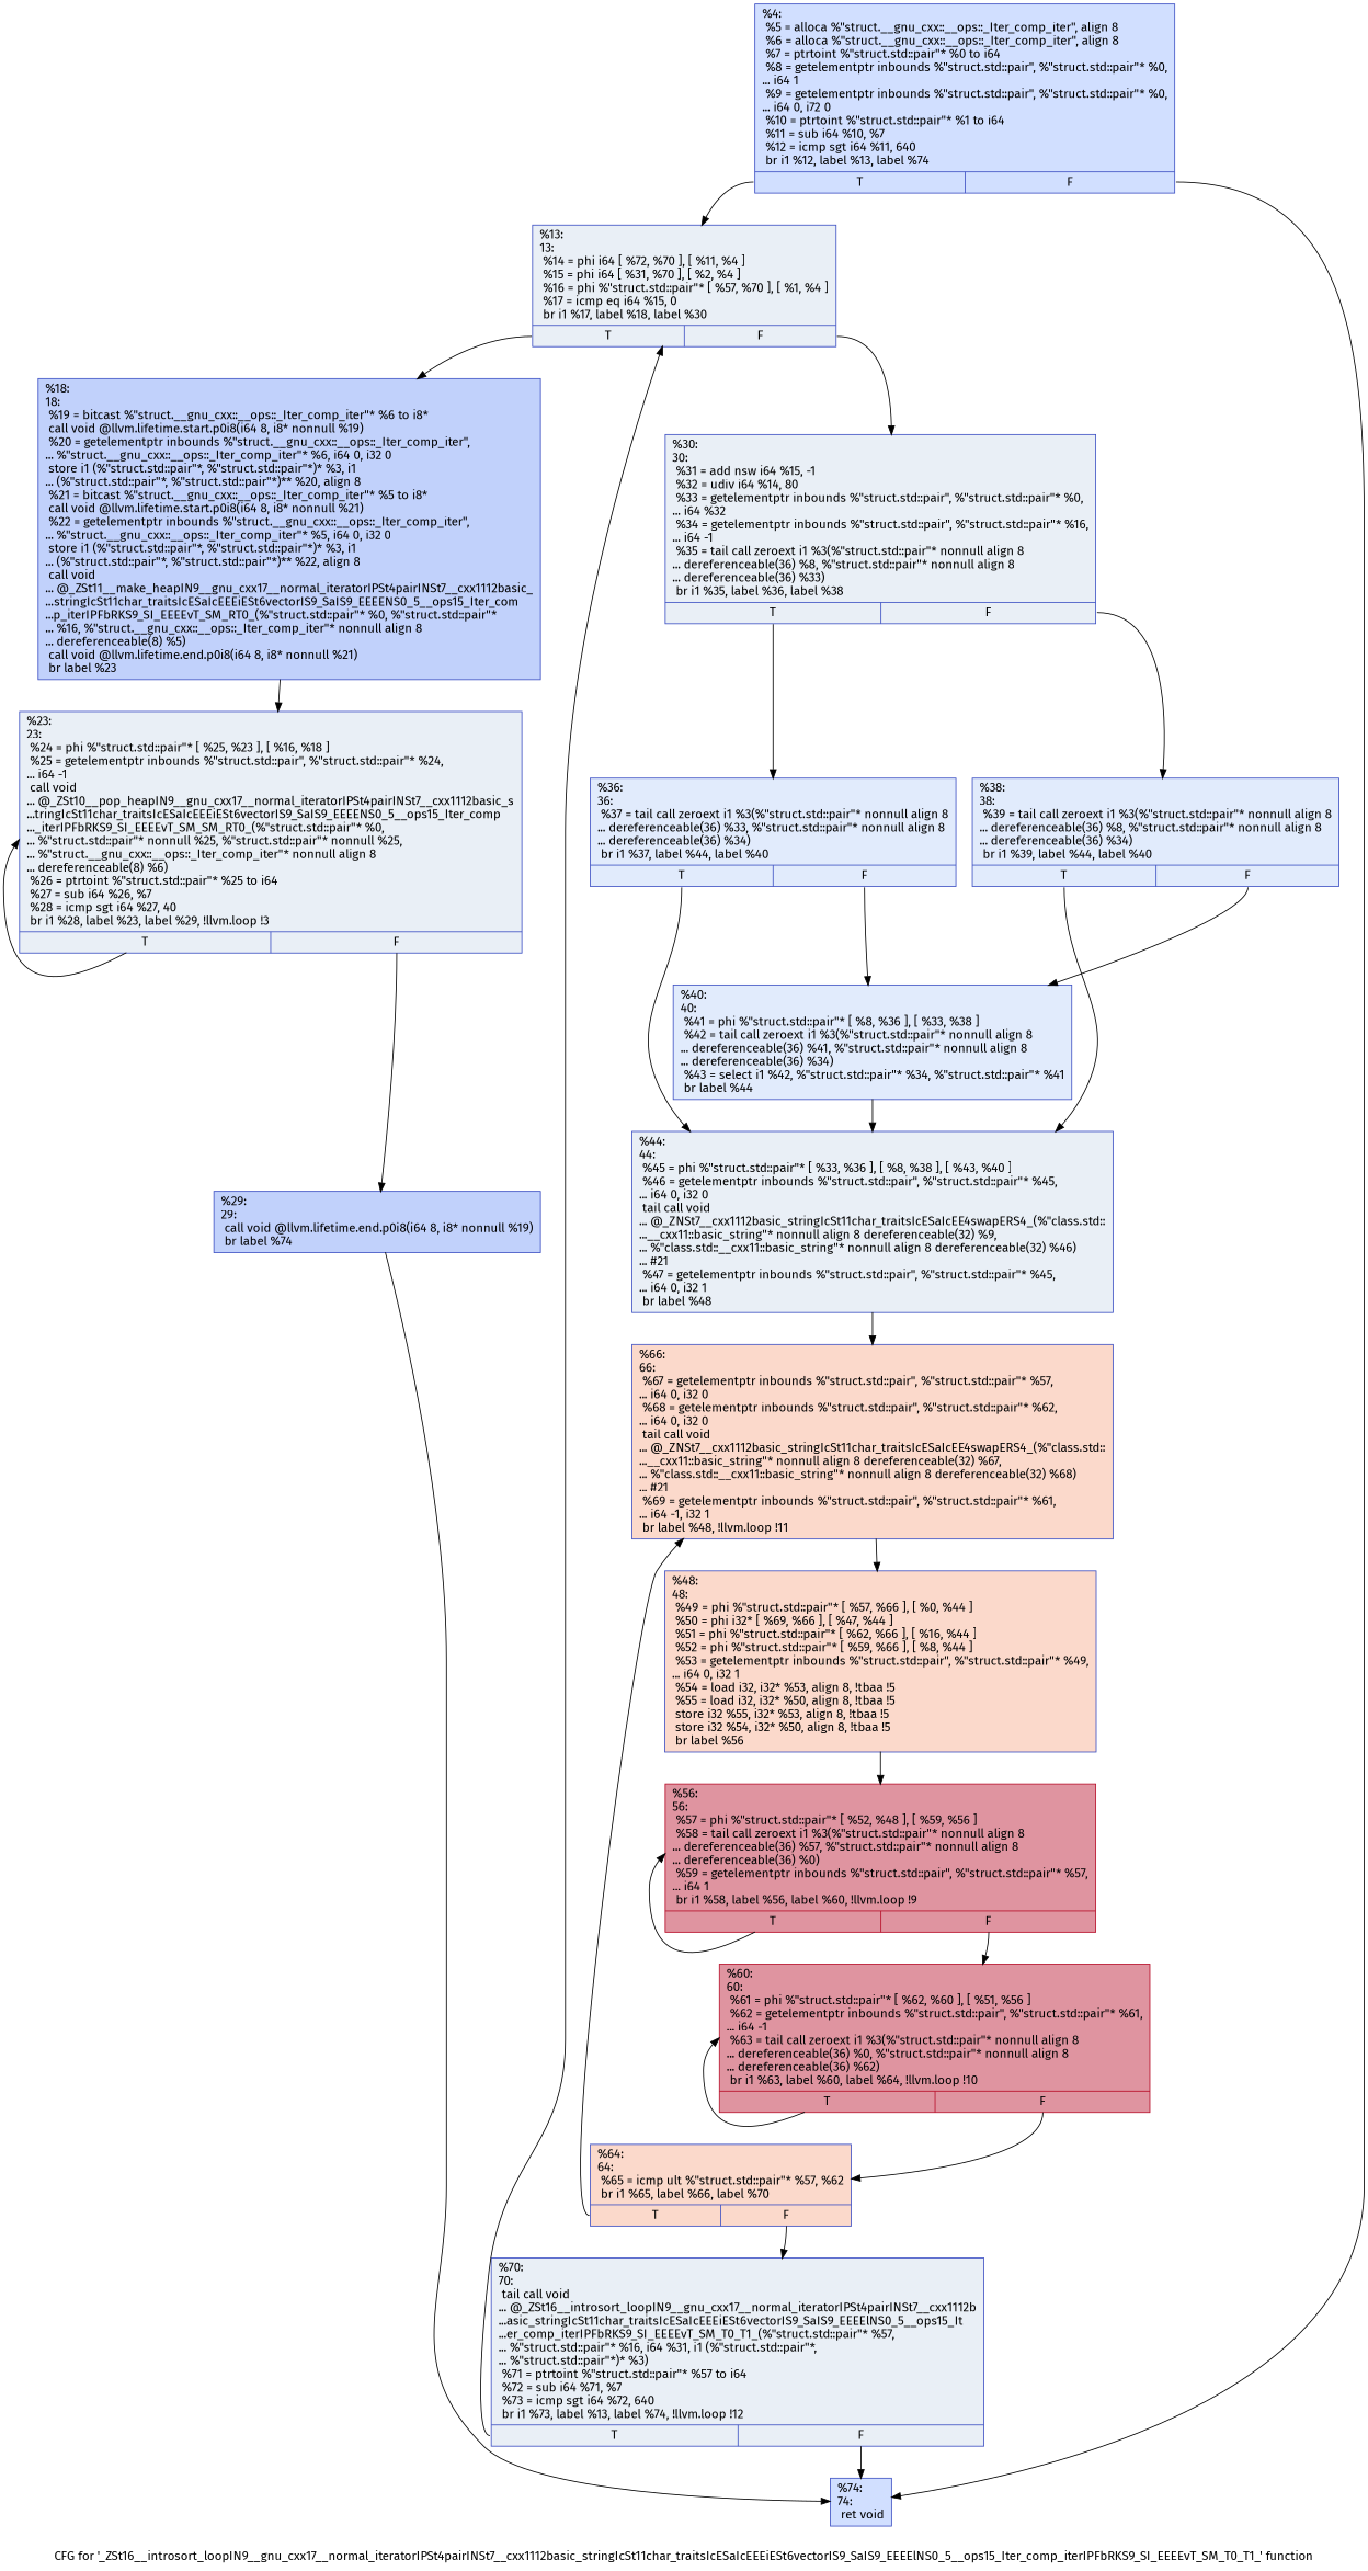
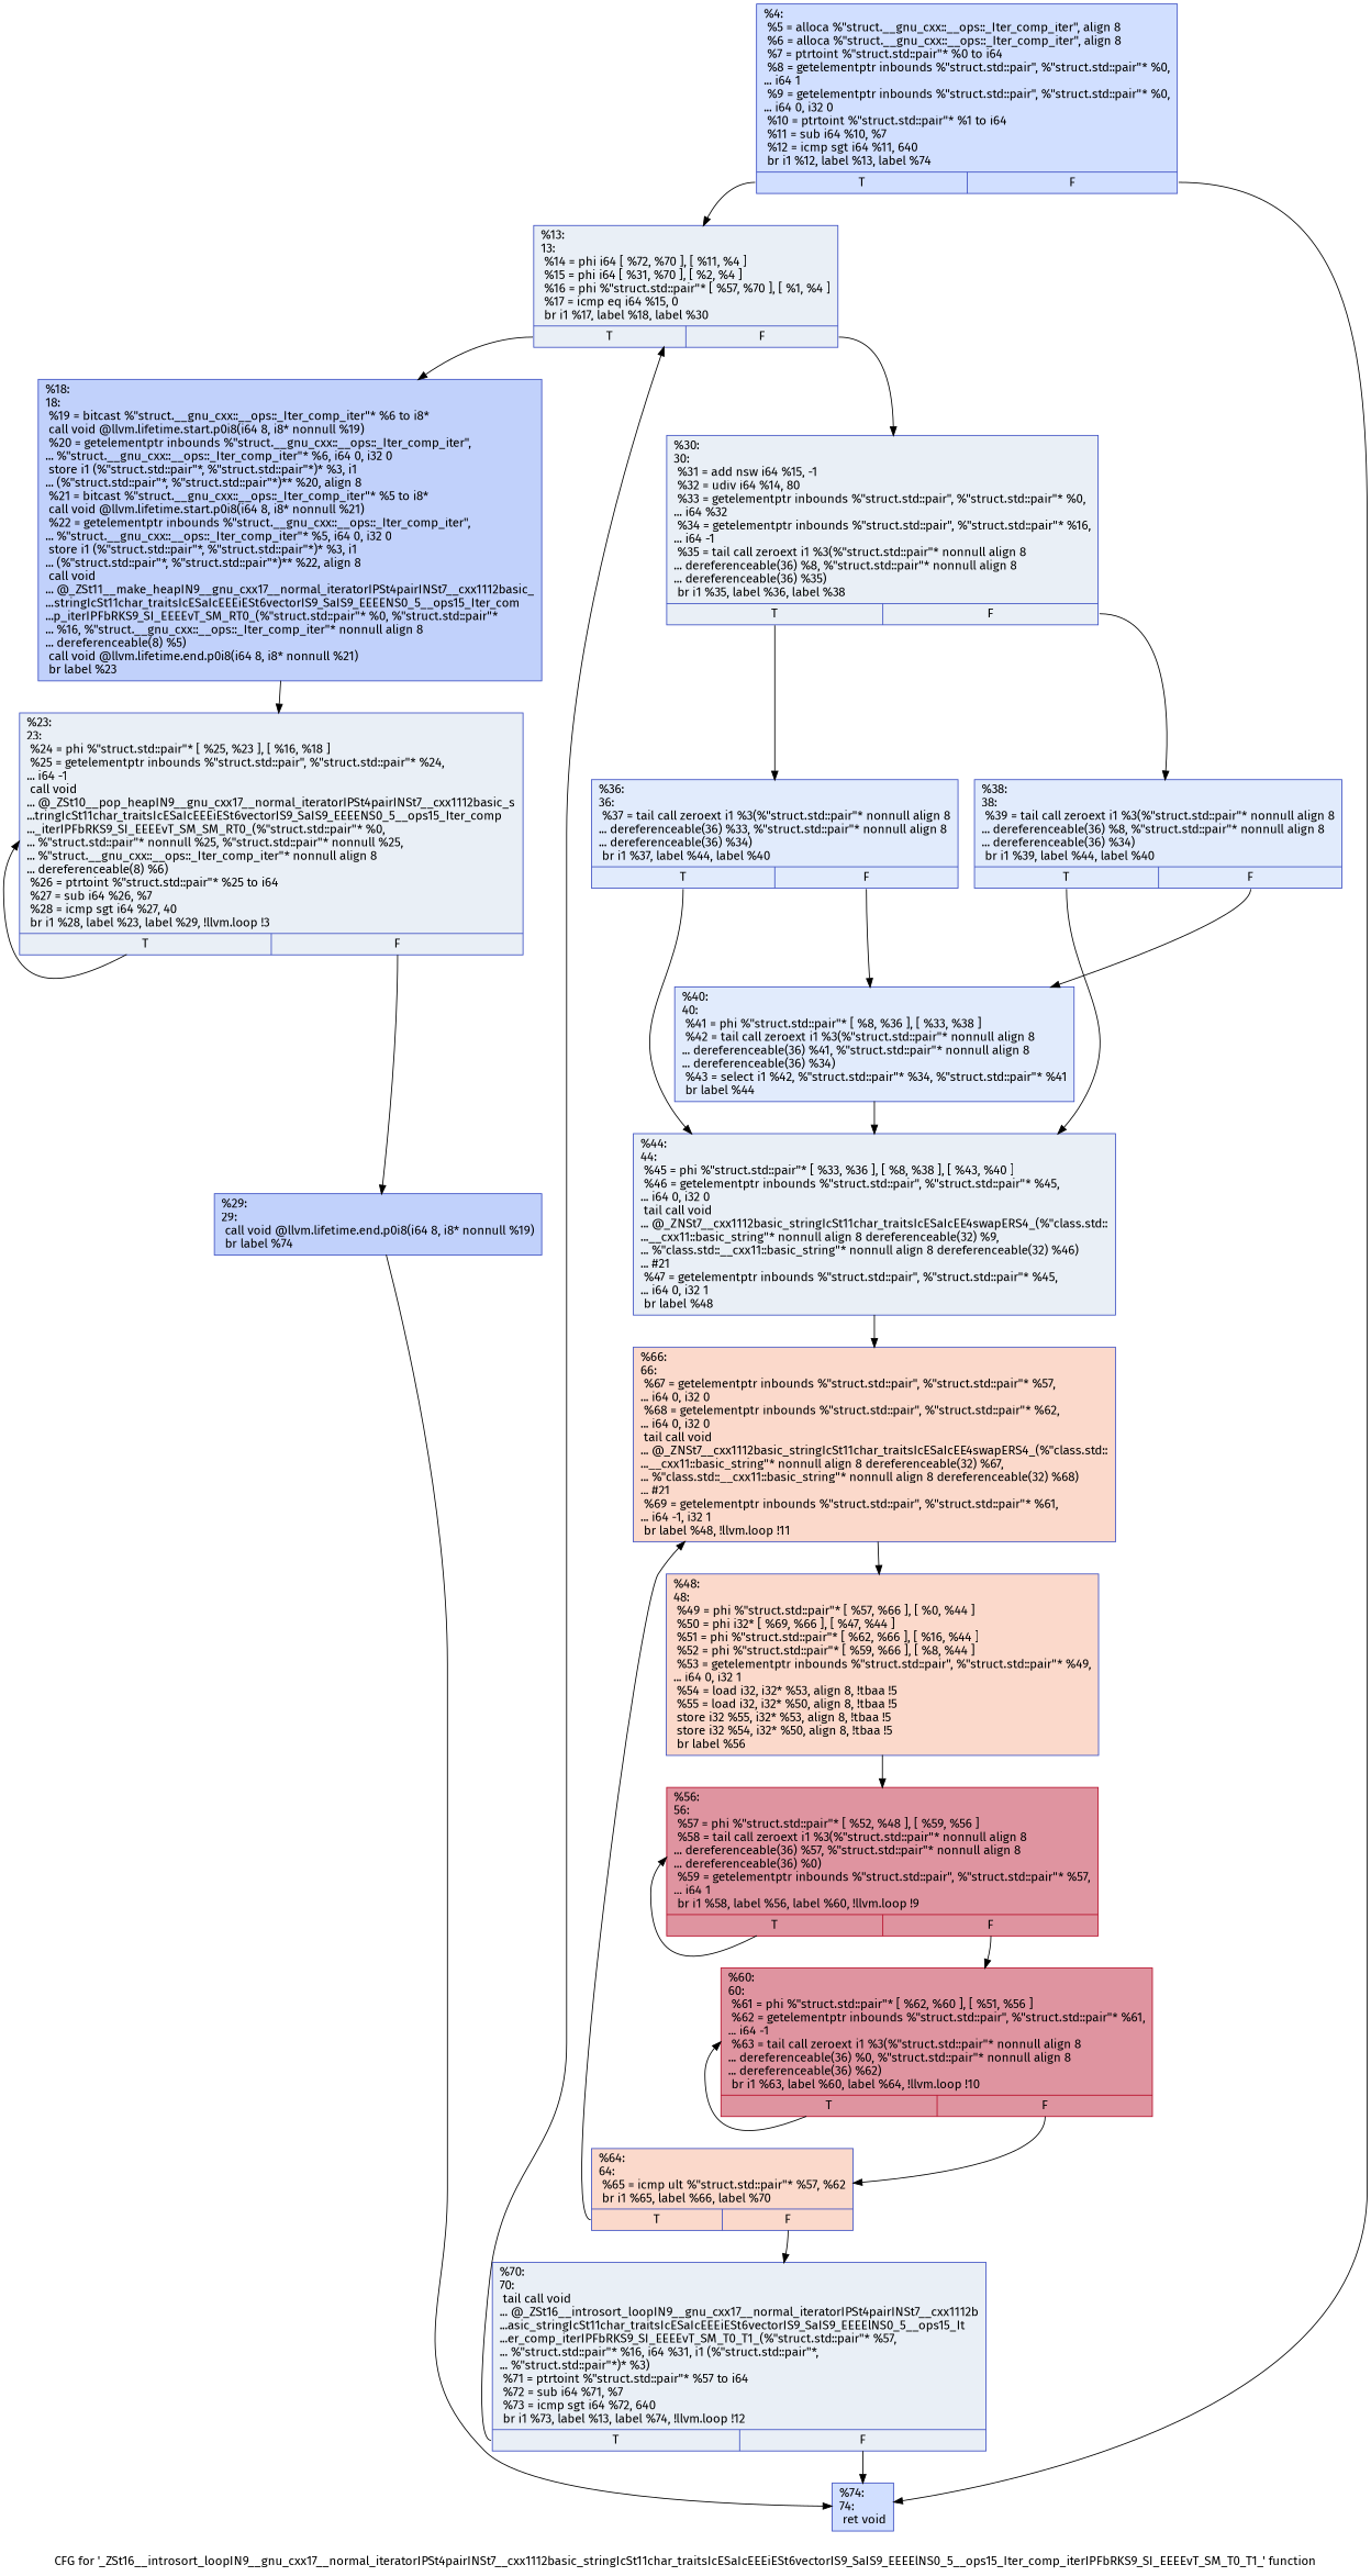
  digraph {
    fontname="Fira Sans"
    label="CFG for '_ZSt16__introsort_loopIN9__gnu_cxx17__normal_iteratorIPSt4pairINSt7__cxx1112basic_stringIcSt11char_traitsIcESaIcEEEiESt6vectorIS9_SaIS9_EEEElNS0_5__ops15_Iter_comp_iterIPFbRKS9_SI_EEEEvT_SM_T0_T1_' function"
    node [color="#3d50c3ff" fillcolor="#cedaeb70" fontname="Fira Sans" shape=record style=filled]
    edge [fontname="Fira Sans" tailport=s0]
-   n1 [fillcolor="#96b7ff70" label="{%4:\l  %5 = alloca %\"struct.__gnu_cxx::__ops::_Iter_comp_iter\", align 8\l  %6 = alloca %\"struct.__gnu_cxx::__ops::_Iter_comp_iter\", align 8\l  %7 = ptrtoint %\"struct.std::pair\"* %0 to i64\l  %8 = getelementptr inbounds %\"struct.std::pair\", %\"struct.std::pair\"* %0,\l... i64 1\l  %9 = getelementptr inbounds %\"struct.std::pair\", %\"struct.std::pair\"* %0,\l... i64 0, i72 0\l  %10 = ptrtoint %\"struct.std::pair\"* %1 to i64\l  %11 = sub i64 %10, %7\l  %12 = icmp sgt i64 %11, 640\l  br i1 %12, label %13, label %74\l|{<s0>T|<s1>F}}"]
+   n1 [fillcolor="#96b7ff70" label="{%4:\l  %5 = alloca %\"struct.__gnu_cxx::__ops::_Iter_comp_iter\", align 8\l  %6 = alloca %\"struct.__gnu_cxx::__ops::_Iter_comp_iter\", align 8\l  %7 = ptrtoint %\"struct.std::pair\"* %0 to i64\l  %8 = getelementptr inbounds %\"struct.std::pair\", %\"struct.std::pair\"* %0,\l... i64 1\l  %9 = getelementptr inbounds %\"struct.std::pair\", %\"struct.std::pair\"* %0,\l... i64 0, i32 0\l  %10 = ptrtoint %\"struct.std::pair\"* %1 to i64\l  %11 = sub i64 %10, %7\l  %12 = icmp sgt i64 %11, 640\l  br i1 %12, label %13, label %74\l|{<s0>T|<s1>F}}"]
    n2 [label="{%13:\l13:                                               \l  %14 = phi i64 [ %72, %70 ], [ %11, %4 ]\l  %15 = phi i64 [ %31, %70 ], [ %2, %4 ]\l  %16 = phi %\"struct.std::pair\"* [ %57, %70 ], [ %1, %4 ]\l  %17 = icmp eq i64 %15, 0\l  br i1 %17, label %18, label %30\l|{<s0>T|<s1>F}}"]
    n3 [fillcolor="#96b7ff70" label="{%74:\l74:                                               \l  ret void\l}"]
    n4 [fillcolor="#7396f570" label="{%18:\l18:                                               \l  %19 = bitcast %\"struct.__gnu_cxx::__ops::_Iter_comp_iter\"* %6 to i8*\l  call void @llvm.lifetime.start.p0i8(i64 8, i8* nonnull %19)\l  %20 = getelementptr inbounds %\"struct.__gnu_cxx::__ops::_Iter_comp_iter\",\l... %\"struct.__gnu_cxx::__ops::_Iter_comp_iter\"* %6, i64 0, i32 0\l  store i1 (%\"struct.std::pair\"*, %\"struct.std::pair\"*)* %3, i1\l... (%\"struct.std::pair\"*, %\"struct.std::pair\"*)** %20, align 8\l  %21 = bitcast %\"struct.__gnu_cxx::__ops::_Iter_comp_iter\"* %5 to i8*\l  call void @llvm.lifetime.start.p0i8(i64 8, i8* nonnull %21)\l  %22 = getelementptr inbounds %\"struct.__gnu_cxx::__ops::_Iter_comp_iter\",\l... %\"struct.__gnu_cxx::__ops::_Iter_comp_iter\"* %5, i64 0, i32 0\l  store i1 (%\"struct.std::pair\"*, %\"struct.std::pair\"*)* %3, i1\l... (%\"struct.std::pair\"*, %\"struct.std::pair\"*)** %22, align 8\l  call void\l... @_ZSt11__make_heapIN9__gnu_cxx17__normal_iteratorIPSt4pairINSt7__cxx1112basic_\l...stringIcSt11char_traitsIcESaIcEEEiESt6vectorIS9_SaIS9_EEEENS0_5__ops15_Iter_com\l...p_iterIPFbRKS9_SI_EEEEvT_SM_RT0_(%\"struct.std::pair\"* %0, %\"struct.std::pair\"*\l... %16, %\"struct.__gnu_cxx::__ops::_Iter_comp_iter\"* nonnull align 8\l... dereferenceable(8) %5)\l  call void @llvm.lifetime.end.p0i8(i64 8, i8* nonnull %21)\l  br label %23\l}"]
-   n5 [label="{%30:\l30:                                               \l  %31 = add nsw i64 %15, -1\l  %32 = udiv i64 %14, 80\l  %33 = getelementptr inbounds %\"struct.std::pair\", %\"struct.std::pair\"* %0,\l... i64 %32\l  %34 = getelementptr inbounds %\"struct.std::pair\", %\"struct.std::pair\"* %16,\l... i64 -1\l  %35 = tail call zeroext i1 %3(%\"struct.std::pair\"* nonnull align 8\l... dereferenceable(36) %8, %\"struct.std::pair\"* nonnull align 8\l... dereferenceable(36) %33)\l  br i1 %35, label %36, label %38\l|{<s0>T|<s1>F}}"]
+   n5 [label="{%30:\l30:                                               \l  %31 = add nsw i64 %15, -1\l  %32 = udiv i64 %14, 80\l  %33 = getelementptr inbounds %\"struct.std::pair\", %\"struct.std::pair\"* %0,\l... i64 %32\l  %34 = getelementptr inbounds %\"struct.std::pair\", %\"struct.std::pair\"* %16,\l... i64 -1\l  %35 = tail call zeroext i1 %3(%\"struct.std::pair\"* nonnull align 8\l... dereferenceable(36) %8, %\"struct.std::pair\"* nonnull align 8\l... dereferenceable(36) %35)\l  br i1 %35, label %36, label %38\l|{<s0>T|<s1>F}}"]
    n6 [label="{%23:\l23:                                               \l  %24 = phi %\"struct.std::pair\"* [ %25, %23 ], [ %16, %18 ]\l  %25 = getelementptr inbounds %\"struct.std::pair\", %\"struct.std::pair\"* %24,\l... i64 -1\l  call void\l... @_ZSt10__pop_heapIN9__gnu_cxx17__normal_iteratorIPSt4pairINSt7__cxx1112basic_s\l...tringIcSt11char_traitsIcESaIcEEEiESt6vectorIS9_SaIS9_EEEENS0_5__ops15_Iter_comp\l..._iterIPFbRKS9_SI_EEEEvT_SM_SM_RT0_(%\"struct.std::pair\"* %0,\l... %\"struct.std::pair\"* nonnull %25, %\"struct.std::pair\"* nonnull %25,\l... %\"struct.__gnu_cxx::__ops::_Iter_comp_iter\"* nonnull align 8\l... dereferenceable(8) %6)\l  %26 = ptrtoint %\"struct.std::pair\"* %25 to i64\l  %27 = sub i64 %26, %7\l  %28 = icmp sgt i64 %27, 40\l  br i1 %28, label %23, label %29, !llvm.loop !3\l|{<s0>T|<s1>F}}"]
    n7 [fillcolor="#bbd1f870" label="{%36:\l36:                                               \l  %37 = tail call zeroext i1 %3(%\"struct.std::pair\"* nonnull align 8\l... dereferenceable(36) %33, %\"struct.std::pair\"* nonnull align 8\l... dereferenceable(36) %34)\l  br i1 %37, label %44, label %40\l|{<s0>T|<s1>F}}"]
    n8 [fillcolor="#bbd1f870" label="{%38:\l38:                                               \l  %39 = tail call zeroext i1 %3(%\"struct.std::pair\"* nonnull align 8\l... dereferenceable(36) %8, %\"struct.std::pair\"* nonnull align 8\l... dereferenceable(36) %34)\l  br i1 %39, label %44, label %40\l|{<s0>T|<s1>F}}"]
    n9 [fillcolor="#7396f570" label="{%29:\l29:                                               \l  call void @llvm.lifetime.end.p0i8(i64 8, i8* nonnull %19)\l  br label %74\l}"]
    n10 [label="{%44:\l44:                                               \l  %45 = phi %\"struct.std::pair\"* [ %33, %36 ], [ %8, %38 ], [ %43, %40 ]\l  %46 = getelementptr inbounds %\"struct.std::pair\", %\"struct.std::pair\"* %45,\l... i64 0, i32 0\l  tail call void\l... @_ZNSt7__cxx1112basic_stringIcSt11char_traitsIcESaIcEE4swapERS4_(%\"class.std::\l...__cxx11::basic_string\"* nonnull align 8 dereferenceable(32) %9,\l... %\"class.std::__cxx11::basic_string\"* nonnull align 8 dereferenceable(32) %46)\l... #21\l  %47 = getelementptr inbounds %\"struct.std::pair\", %\"struct.std::pair\"* %45,\l... i64 0, i32 1\l  br label %48\l}"]
    n11 [fillcolor="#bbd1f870" label="{%40:\l40:                                               \l  %41 = phi %\"struct.std::pair\"* [ %8, %36 ], [ %33, %38 ]\l  %42 = tail call zeroext i1 %3(%\"struct.std::pair\"* nonnull align 8\l... dereferenceable(36) %41, %\"struct.std::pair\"* nonnull align 8\l... dereferenceable(36) %34)\l  %43 = select i1 %42, %\"struct.std::pair\"* %34, %\"struct.std::pair\"* %41\l  br label %44\l}"]
    n12 [fillcolor="#f7a88970" label="{%66:\l66:                                               \l  %67 = getelementptr inbounds %\"struct.std::pair\", %\"struct.std::pair\"* %57,\l... i64 0, i32 0\l  %68 = getelementptr inbounds %\"struct.std::pair\", %\"struct.std::pair\"* %62,\l... i64 0, i32 0\l  tail call void\l... @_ZNSt7__cxx1112basic_stringIcSt11char_traitsIcESaIcEE4swapERS4_(%\"class.std::\l...__cxx11::basic_string\"* nonnull align 8 dereferenceable(32) %67,\l... %\"class.std::__cxx11::basic_string\"* nonnull align 8 dereferenceable(32) %68)\l... #21\l  %69 = getelementptr inbounds %\"struct.std::pair\", %\"struct.std::pair\"* %61,\l... i64 -1, i32 1\l  br label %48, !llvm.loop !11\l}"]
    n13 [fillcolor="#f7a88970" label="{%48:\l48:                                               \l  %49 = phi %\"struct.std::pair\"* [ %57, %66 ], [ %0, %44 ]\l  %50 = phi i32* [ %69, %66 ], [ %47, %44 ]\l  %51 = phi %\"struct.std::pair\"* [ %62, %66 ], [ %16, %44 ]\l  %52 = phi %\"struct.std::pair\"* [ %59, %66 ], [ %8, %44 ]\l  %53 = getelementptr inbounds %\"struct.std::pair\", %\"struct.std::pair\"* %49,\l... i64 0, i32 1\l  %54 = load i32, i32* %53, align 8, !tbaa !5\l  %55 = load i32, i32* %50, align 8, !tbaa !5\l  store i32 %55, i32* %53, align 8, !tbaa !5\l  store i32 %54, i32* %50, align 8, !tbaa !5\l  br label %56\l}"]
    n14 [color="#b70d28ff" fillcolor="#b70d2870" label="{%56:\l56:                                               \l  %57 = phi %\"struct.std::pair\"* [ %52, %48 ], [ %59, %56 ]\l  %58 = tail call zeroext i1 %3(%\"struct.std::pair\"* nonnull align 8\l... dereferenceable(36) %57, %\"struct.std::pair\"* nonnull align 8\l... dereferenceable(36) %0)\l  %59 = getelementptr inbounds %\"struct.std::pair\", %\"struct.std::pair\"* %57,\l... i64 1\l  br i1 %58, label %56, label %60, !llvm.loop !9\l|{<s0>T|<s1>F}}"]
    n15 [color="#b70d28ff" fillcolor="#b70d2870" label="{%60:\l60:                                               \l  %61 = phi %\"struct.std::pair\"* [ %62, %60 ], [ %51, %56 ]\l  %62 = getelementptr inbounds %\"struct.std::pair\", %\"struct.std::pair\"* %61,\l... i64 -1\l  %63 = tail call zeroext i1 %3(%\"struct.std::pair\"* nonnull align 8\l... dereferenceable(36) %0, %\"struct.std::pair\"* nonnull align 8\l... dereferenceable(36) %62)\l  br i1 %63, label %60, label %64, !llvm.loop !10\l|{<s0>T|<s1>F}}"]
    n16 [fillcolor="#f7a88970" label="{%64:\l64:                                               \l  %65 = icmp ult %\"struct.std::pair\"* %57, %62\l  br i1 %65, label %66, label %70\l|{<s0>T|<s1>F}}"]
    n17 [label="{%70:\l70:                                               \l  tail call void\l... @_ZSt16__introsort_loopIN9__gnu_cxx17__normal_iteratorIPSt4pairINSt7__cxx1112b\l...asic_stringIcSt11char_traitsIcESaIcEEEiESt6vectorIS9_SaIS9_EEEElNS0_5__ops15_It\l...er_comp_iterIPFbRKS9_SI_EEEEvT_SM_T0_T1_(%\"struct.std::pair\"* %57,\l... %\"struct.std::pair\"* %16, i64 %31, i1 (%\"struct.std::pair\"*,\l... %\"struct.std::pair\"*)* %3)\l  %71 = ptrtoint %\"struct.std::pair\"* %57 to i64\l  %72 = sub i64 %71, %7\l  %73 = icmp sgt i64 %72, 640\l  br i1 %73, label %13, label %74, !llvm.loop !12\l|{<s0>T|<s1>F}}"]
    n1 -> n2
    n1 -> n3 [tailport=s1]
    n2 -> n4
    n2 -> n5 [tailport=s1]
    n4 -> n6
    n5 -> n7
    n5 -> n8 [tailport=s1]
    n6 -> n6
    n6 -> n9 [tailport=s1]
    n7 -> n10
    n7 -> n11 [tailport=s1]
    n8 -> n10
    n8 -> n11 [tailport=s1]
    n9 -> n3
    n10 -> n12
    n11 -> n10
    n12 -> n13
    n13 -> n14
    n14 -> n14
    n14 -> n15 [tailport=s1]
    n15 -> n15
    n15 -> n16 [tailport=s1]
    n16 -> n12
    n16 -> n17 [tailport=s1]
    n17 -> n2
    n17 -> n3 [tailport=s1]
  }
